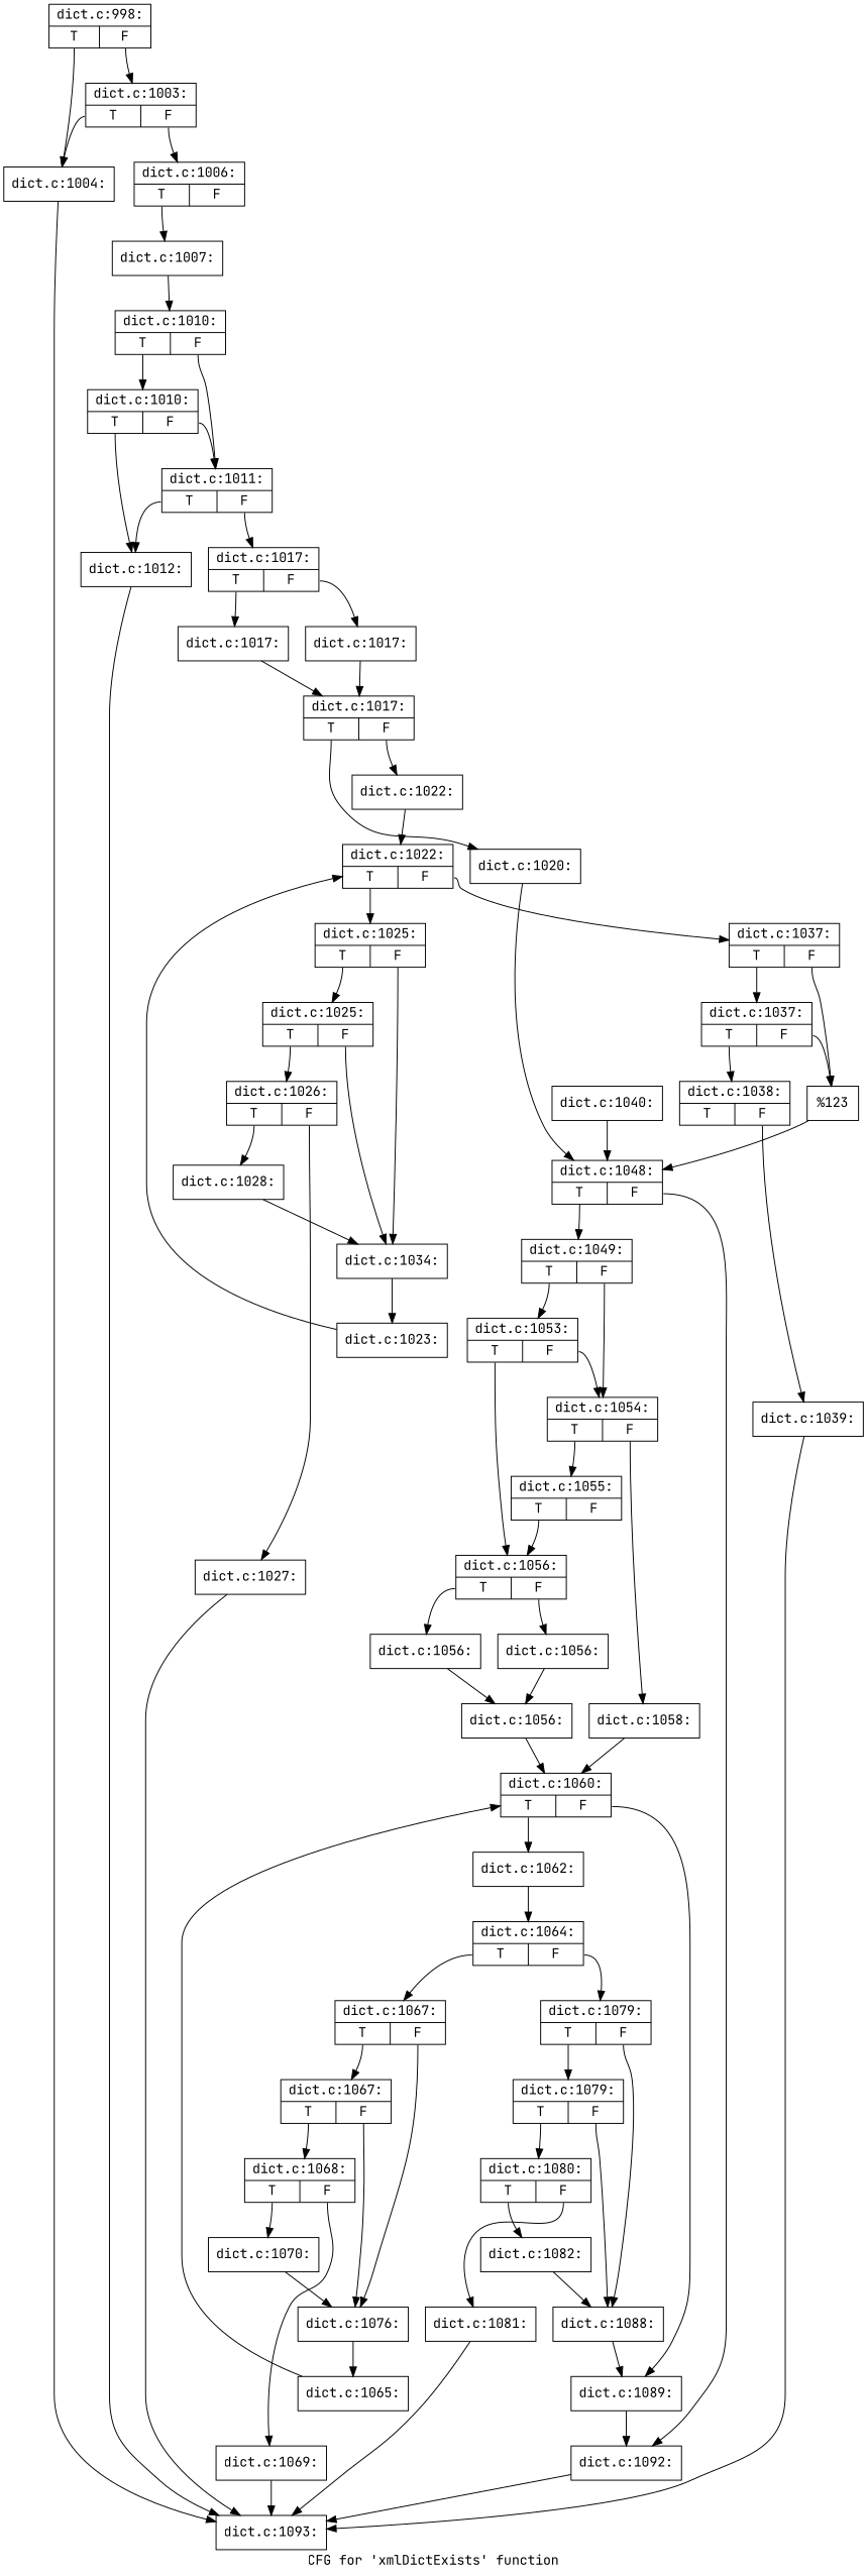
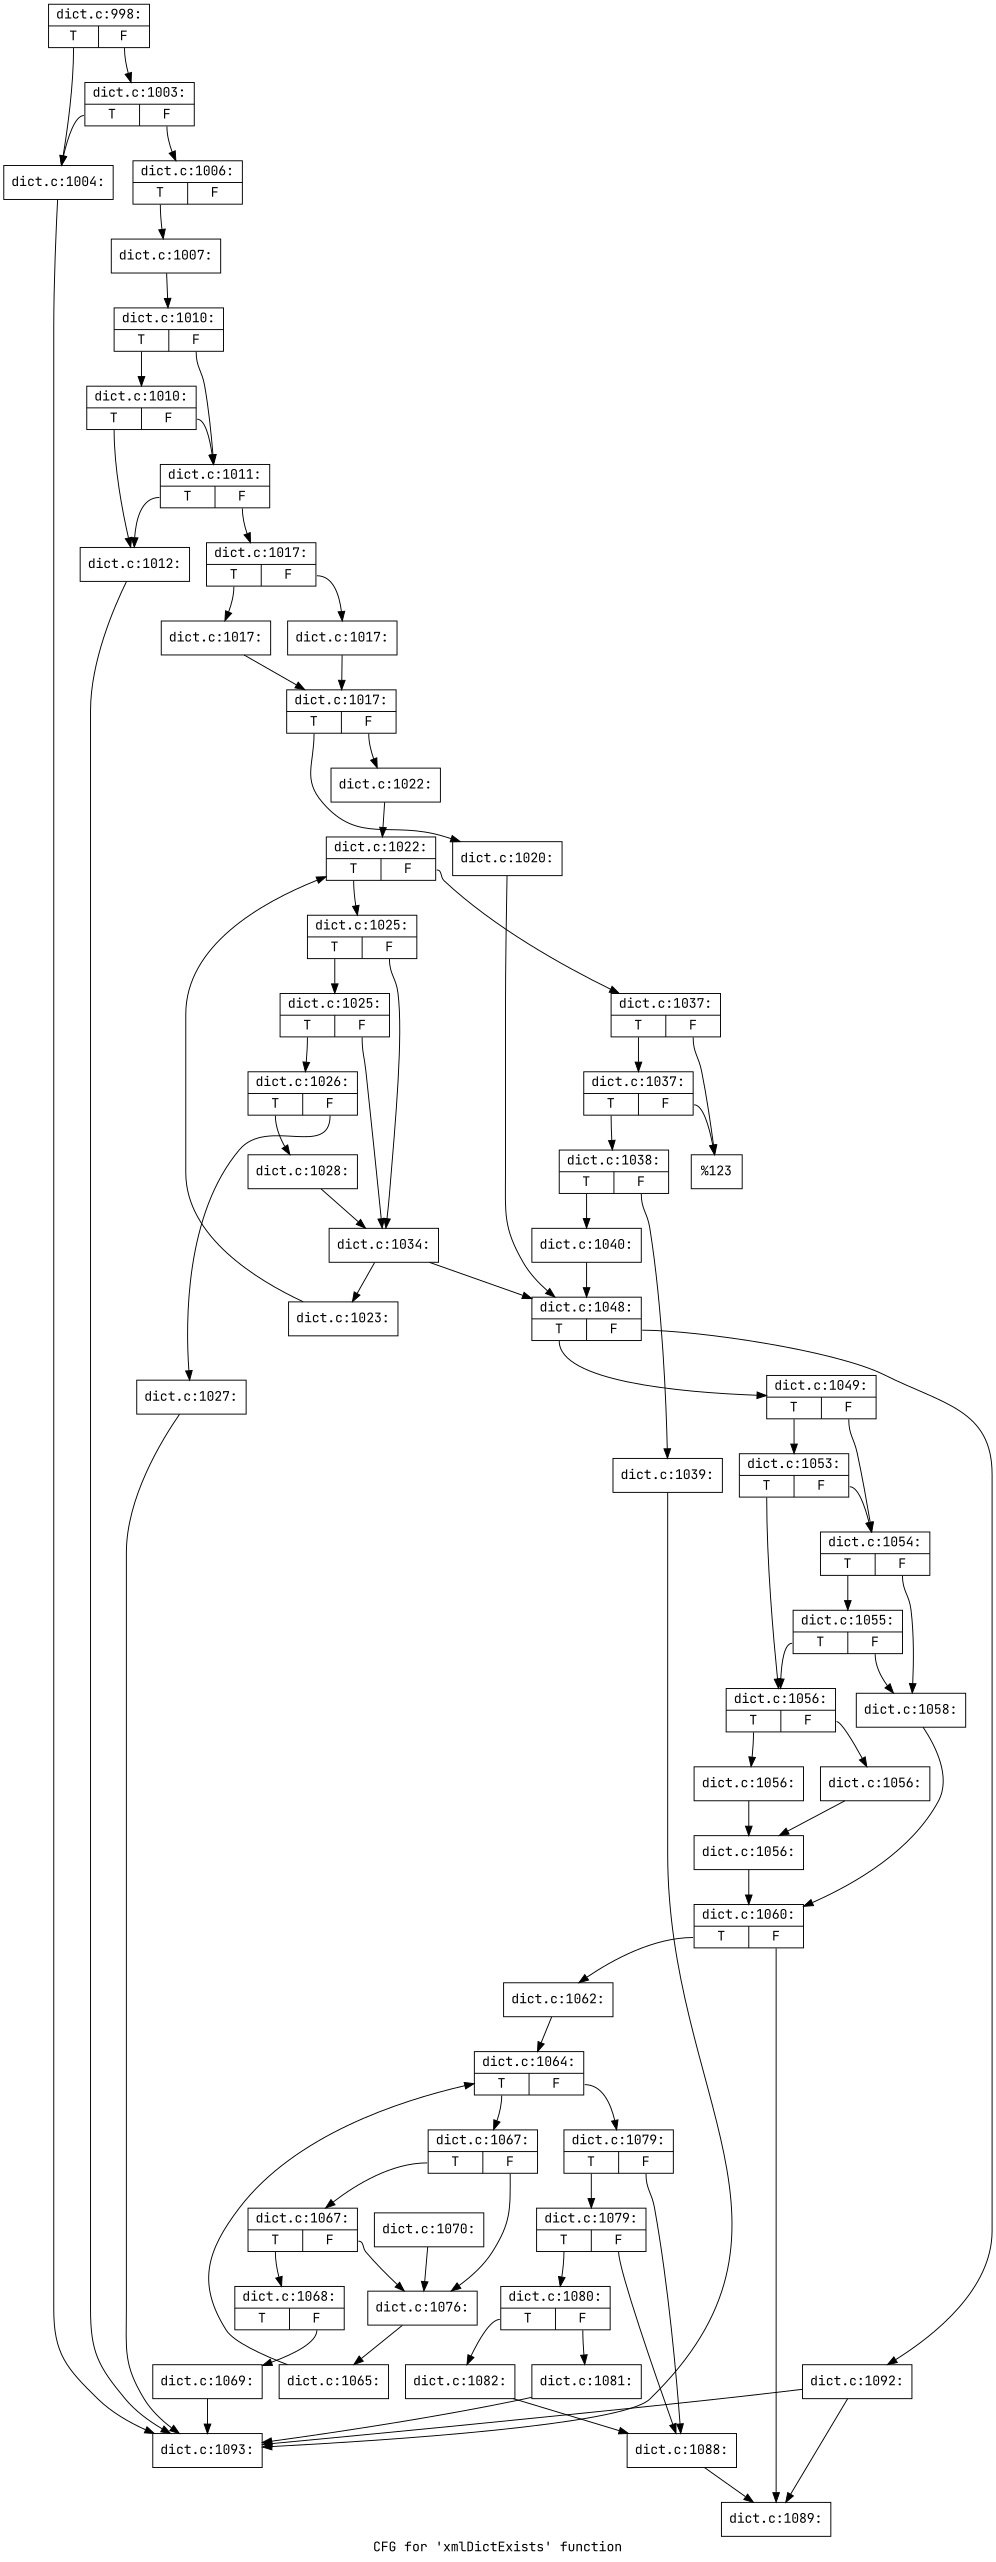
  digraph {
    fontname="JetBrains Mono"
    label="CFG for 'xmlDictExists' function"
    node [fontname="JetBrains Mono" shape=record]
    edge [fontname="JetBrains Mono" tailport=s0]
    n1 [label="{dict.c:998:|{<s0>T|<s1>F}}"]
    n2 [label="{dict.c:1004:}"]
    n3 [label="{dict.c:1003:|{<s0>T|<s1>F}}"]
    n4 [label="{dict.c:1093:}"]
    n5 [label="{dict.c:1006:|{<s0>T|<s1>F}}"]
    n6 [label="{dict.c:1007:}"]
    n7 [label="{dict.c:1010:|{<s0>T|<s1>F}}"]
    n8 [label="{dict.c:1010:|{<s0>T|<s1>F}}"]
    n9 [label="{dict.c:1011:|{<s0>T|<s1>F}}"]
    n10 [label="{dict.c:1012:}"]
    n11 [label="{dict.c:1017:|{<s0>T|<s1>F}}"]
    n12 [label="{dict.c:1017:}"]
    n13 [label="{dict.c:1017:}"]
    n14 [label="{dict.c:1017:|{<s0>T|<s1>F}}"]
    n15 [label="{dict.c:1020:}"]
    n16 [label="{dict.c:1022:}"]
    n17 [label="{dict.c:1048:|{<s0>T|<s1>F}}"]
    n18 [label="{dict.c:1022:|{<s0>T|<s1>F}}"]
    n19 [label="{dict.c:1049:|{<s0>T|<s1>F}}"]
    n20 [label="{dict.c:1092:}"]
    n21 [label="{dict.c:1025:|{<s0>T|<s1>F}}"]
    n22 [label="{dict.c:1037:|{<s0>T|<s1>F}}"]
    n23 [label="{dict.c:1053:|{<s0>T|<s1>F}}"]
    n24 [label="{dict.c:1054:|{<s0>T|<s1>F}}"]
    n25 [label="{dict.c:1025:|{<s0>T|<s1>F}}"]
    n26 [label="{dict.c:1034:}"]
    n27 [label="{dict.c:1037:|{<s0>T|<s1>F}}"]
    n28 [label="{%123}"]
    n29 [label="{dict.c:1026:|{<s0>T|<s1>F}}"]
    n30 [label="{dict.c:1023:}"]
    n31 [label="{dict.c:1038:|{<s0>T|<s1>F}}"]
    n32 [label="{dict.c:1028:}"]
    n33 [label="{dict.c:1027:}"]
    n34 [label="{dict.c:1040:}"]
    n35 [label="{dict.c:1039:}"]
    n36 [label="{dict.c:1056:|{<s0>T|<s1>F}}"]
    n37 [label="{dict.c:1055:|{<s0>T|<s1>F}}"]
    n38 [label="{dict.c:1058:}"]
    n39 [label="{dict.c:1056:}"]
    n40 [label="{dict.c:1056:}"]
    n41 [label="{dict.c:1060:|{<s0>T|<s1>F}}"]
    n42 [label="{dict.c:1056:}"]
    n43 [label="{dict.c:1062:}"]
    n44 [label="{dict.c:1089:}"]
    n45 [label="{dict.c:1064:|{<s0>T|<s1>F}}"]
    n46 [label="{dict.c:1067:|{<s0>T|<s1>F}}"]
    n47 [label="{dict.c:1079:|{<s0>T|<s1>F}}"]
    n48 [label="{dict.c:1067:|{<s0>T|<s1>F}}"]
    n49 [label="{dict.c:1076:}"]
    n50 [label="{dict.c:1079:|{<s0>T|<s1>F}}"]
    n51 [label="{dict.c:1088:}"]
    n52 [label="{dict.c:1068:|{<s0>T|<s1>F}}"]
    n53 [label="{dict.c:1065:}"]
    n54 [label="{dict.c:1080:|{<s0>T|<s1>F}}"]
    n55 [label="{dict.c:1070:}"]
    n56 [label="{dict.c:1069:}"]
    n57 [label="{dict.c:1082:}"]
    n58 [label="{dict.c:1081:}"]
    n1 -> n2
    n1 -> n3 [tailport=s1]
    n2 -> n4 [tailport=""]
    n3 -> n2
    n3 -> n5 [tailport=s1]
    n5 -> n6
    n6 -> n7 [tailport=""]
    n7 -> n8
    n7 -> n9 [tailport=s1]
    n8 -> n9 [tailport=s1]
    n8 -> n10
    n9 -> n10
    n9 -> n11 [tailport=s1]
    n10 -> n4 [tailport=""]
    n11 -> n12
    n11 -> n13 [tailport=s1]
    n12 -> n14 [tailport=""]
    n13 -> n14 [tailport=""]
    n14 -> n15
    n14 -> n16 [tailport=s1]
    n15 -> n17 [tailport=""]
    n16 -> n18 [tailport=""]
    n17 -> n19
    n17 -> n20 [tailport=s1]
    n18 -> n21
    n18 -> n22 [tailport=s1]
    n19 -> n23
    n19 -> n24 [tailport=s1]
    n20 -> n4 [tailport=""]
    n21 -> n25
    n21 -> n26 [tailport=s1]
    n22 -> n27
    n22 -> n28 [tailport=s1]
    n23 -> n24 [tailport=s1]
    n23 -> n36
    n24 -> n37
    n24 -> n38 [tailport=s1]
    n25 -> n26 [tailport=s1]
    n25 -> n29
    n26 -> n30 [tailport=""]
    n27 -> n28 [tailport=s1]
    n27 -> n31
-   n28 -> n17 [tailport=""]
+   n26 -> n17 [tailport=""]
    n29 -> n32
    n29 -> n33 [tailport=s1]
    n30 -> n18 [tailport=""]
+   n31 -> n34
    n31 -> n35 [tailport=s1]
    n32 -> n26 [tailport=""]
    n33 -> n4 [tailport=""]
    n34 -> n17 [tailport=""]
    n35 -> n4 [tailport=""]
    n36 -> n39
    n36 -> n40 [tailport=s1]
    n37 -> n36
+   n37 -> n38 [tailport=s1]
    n38 -> n41 [tailport=""]
    n39 -> n42 [tailport=""]
    n40 -> n42 [tailport=""]
    n41 -> n43
    n41 -> n44 [tailport=s1]
    n42 -> n41 [tailport=""]
    n43 -> n45 [tailport=""]
-   n44 -> n20 [tailport=""]
+   n20 -> n44 [tailport=""]
    n45 -> n46
    n45 -> n47 [tailport=s1]
    n46 -> n48
    n46 -> n49 [tailport=s1]
    n47 -> n50
    n47 -> n51 [tailport=s1]
    n48 -> n49 [tailport=s1]
    n48 -> n52
    n49 -> n53 [tailport=""]
    n50 -> n51 [tailport=s1]
    n50 -> n54
    n51 -> n44 [tailport=""]
-   n52 -> n55
    n52 -> n56 [tailport=s1]
-   n53 -> n41 [tailport=""]
+   n53 -> n45 [tailport=""]
    n54 -> n57
    n54 -> n58 [tailport=s1]
    n55 -> n49 [tailport=""]
    n56 -> n4 [tailport=""]
    n57 -> n51 [tailport=""]
    n58 -> n4 [tailport=""]
  }
